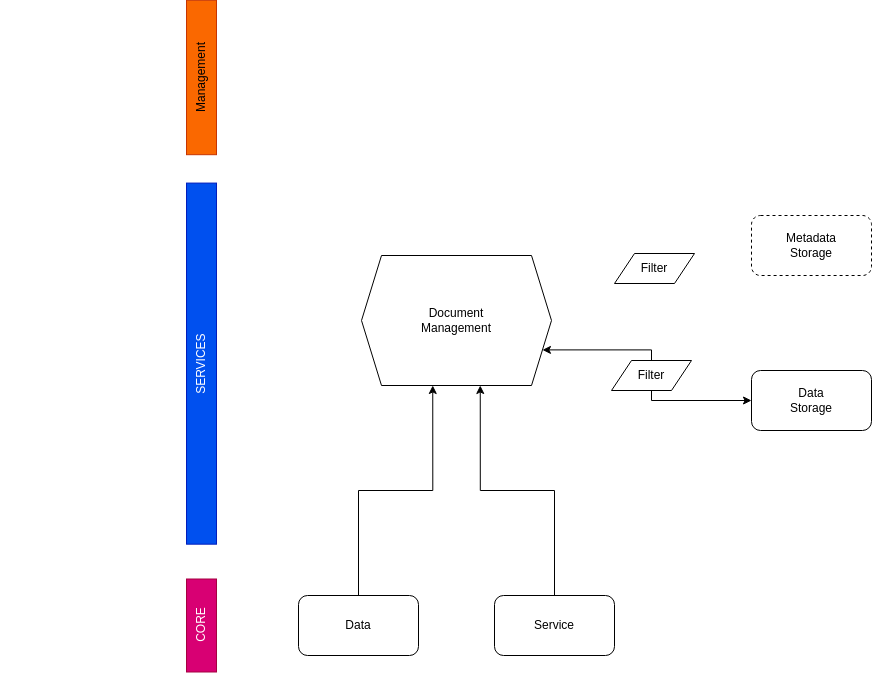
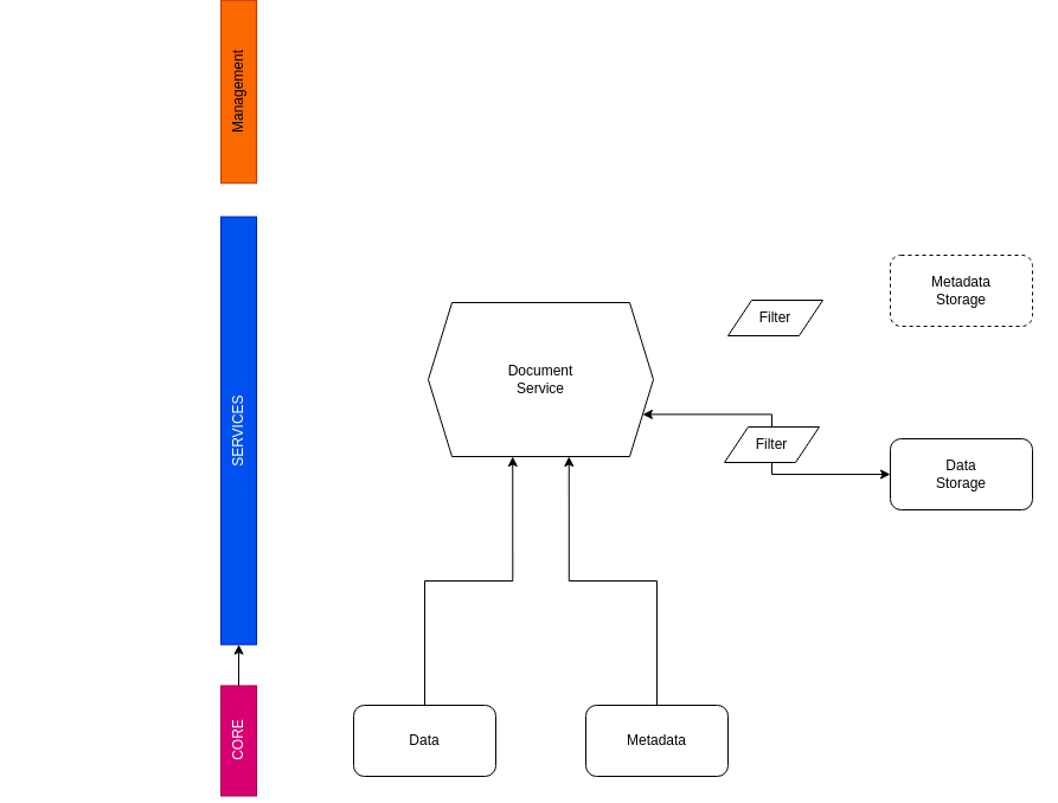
  <mxCell id="0" />
  <mxCell id="1" parent="0" />
- <mxCell id="2" value="Document&lt;br&gt;Management" style="shape=hexagon;perimeter=hexagonPerimeter2;whiteSpace=wrap;html=1;fixedSize=1;" parent="1" vertex="1"><mxGeometry x="361" y="213" width="190" height="130" as="geometry" /></mxCell>
+ <mxCell id="2" value="Document&lt;br&gt;Service" style="shape=hexagon;perimeter=hexagonPerimeter2;whiteSpace=wrap;html=1;fixedSize=1;" parent="1" vertex="1"><mxGeometry x="361" y="213" width="190" height="130" as="geometry" /></mxCell>
  <mxCell id="3" style="edgeStyle=orthogonalEdgeStyle;rounded=0;orthogonalLoop=1;jettySize=auto;html=1;entryX=0.375;entryY=1;entryDx=0;entryDy=0;" edge="1" parent="1" source="4" target="2"><mxGeometry relative="1" as="geometry" /></mxCell>
  <mxCell id="4" value="Data" style="rounded=1;whiteSpace=wrap;html=1;" parent="1" vertex="1"><mxGeometry x="298" y="553" width="120" height="60" as="geometry" /></mxCell>
  <mxCell id="5" style="edgeStyle=orthogonalEdgeStyle;rounded=0;orthogonalLoop=1;jettySize=auto;html=1;entryX=1;entryY=0.75;entryDx=0;entryDy=0;startArrow=classic;startFill=1;" edge="1" parent="1" source="6" target="2"><mxGeometry relative="1" as="geometry" /></mxCell>
  <mxCell id="6" value="Data&lt;br&gt;Storage" style="rounded=1;whiteSpace=wrap;html=1;" parent="1" vertex="1"><mxGeometry x="751" y="328" width="120" height="60" as="geometry" /></mxCell>
  <mxCell id="7" style="edgeStyle=orthogonalEdgeStyle;rounded=0;orthogonalLoop=1;jettySize=auto;html=1;entryX=0.625;entryY=1;entryDx=0;entryDy=0;" edge="1" parent="1" source="8" target="2"><mxGeometry relative="1" as="geometry" /></mxCell>
- <mxCell id="8" value="Service" style="rounded=1;whiteSpace=wrap;html=1;" vertex="1" parent="1"><mxGeometry x="494" y="553" width="120" height="60" as="geometry" /></mxCell>
+ <mxCell id="8" value="Metadata" style="rounded=1;whiteSpace=wrap;html=1;" vertex="1" parent="1"><mxGeometry x="494" y="553" width="120" height="60" as="geometry" /></mxCell>
  <mxCell id="9" value="Metadata&lt;br&gt;Storage" style="rounded=1;whiteSpace=wrap;html=1;dashed=1;" vertex="1" parent="1"><mxGeometry x="751" y="173" width="120" height="60" as="geometry" /></mxCell>
+ <mxCell id="10" value="" style="edgeStyle=orthogonalEdgeStyle;rounded=0;orthogonalLoop=1;jettySize=auto;html=1;" edge="1" parent="1" source="11" target="12"><mxGeometry relative="1" as="geometry" /></mxCell>
  <mxCell id="11" value="CORE" style="text;html=1;strokeColor=#A50040;fillColor=#d80073;align=center;verticalAlign=middle;whiteSpace=wrap;rounded=0;rotation=-90;fontColor=#ffffff;" vertex="1" parent="1"><mxGeometry x="154.51" y="568" width="93" height="30" as="geometry" /></mxCell>
  <mxCell id="12" value="SERVICES" style="text;html=1;strokeColor=#001DBC;fillColor=#0050ef;align=center;verticalAlign=middle;whiteSpace=wrap;rounded=0;rotation=-90;fontColor=#ffffff;" vertex="1" parent="1"><mxGeometry x="20.46" y="306.13" width="361.1" height="30" as="geometry" /></mxCell>
  <mxCell id="13" value="Filter" style="shape=parallelogram;perimeter=parallelogramPerimeter;whiteSpace=wrap;html=1;fixedSize=1;" vertex="1" parent="1"><mxGeometry x="614" y="211" width="80" height="30" as="geometry" /></mxCell>
  <mxCell id="14" value="Filter" style="shape=parallelogram;perimeter=parallelogramPerimeter;whiteSpace=wrap;html=1;fixedSize=1;" vertex="1" parent="1"><mxGeometry x="611" y="318" width="80" height="30" as="geometry" /></mxCell>
  <mxCell id="15" value="Management" style="text;html=1;strokeColor=#C73500;fillColor=#fa6800;align=center;verticalAlign=middle;whiteSpace=wrap;rounded=0;rotation=-90;fontColor=#000000;" vertex="1" parent="1"><mxGeometry x="123.81" y="20" width="154.38" height="30" as="geometry" /></mxCell>
